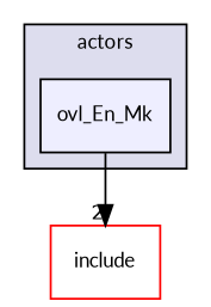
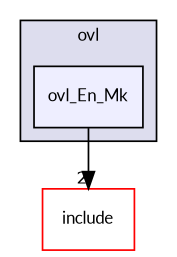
  digraph {
    compound=true
    fontname=Lato
    node [fontname=Lato fontsize=10 shape=box style=filled]
    n1 [fillcolor="#eeeeff" label=ovl_En_Mk pencolor=black]
    n2 [color=red fillcolor=white label=include]
    subgraph cluster_1 {
      bgcolor="#ddddee"
      fontsize=10
-     label=actors
+     label=ovl
      pencolor=black
      n1
    }
    n1 -> n2 [headlabel=2 labeldistance=1.5 labelfontname=Helvetica labelfontsize=10 fontname=Lato]
  }
